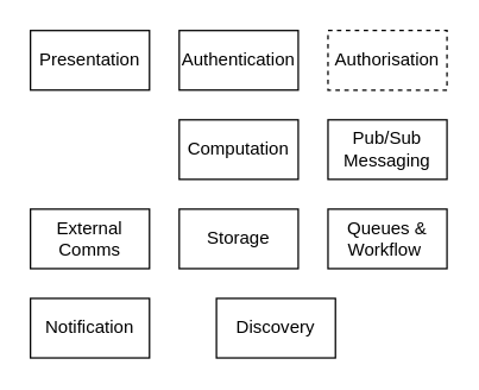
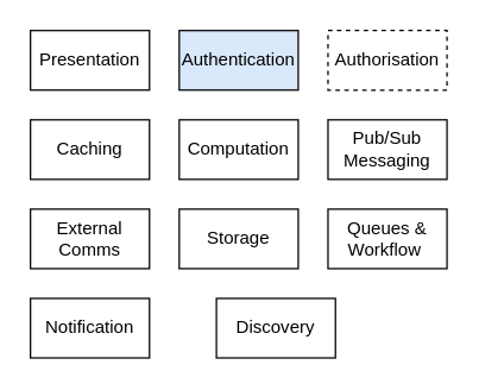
  <mxCell id="0" />
  <mxCell id="1" parent="0" />
  <mxCell id="2" value="Presentation" style="rounded=0;whiteSpace=wrap;html=1;fontSize=12;" parent="1" vertex="1"><mxGeometry x="20" y="20" width="80" height="40" as="geometry" /></mxCell>
- <mxCell id="3" value="Authentication" style="rounded=0;whiteSpace=wrap;html=1;fontSize=12;" parent="1" vertex="1"><mxGeometry x="120" y="20" width="80" height="40" as="geometry" /></mxCell>
+ <mxCell id="3" value="Authentication" style="rounded=0;whiteSpace=wrap;html=1;fontSize=12;fillColor=#dae8fc;" parent="1" vertex="1"><mxGeometry x="120" y="20" width="80" height="40" as="geometry" /></mxCell>
  <mxCell id="4" value="Storage" style="rounded=0;whiteSpace=wrap;html=1;fontSize=12;" parent="1" vertex="1"><mxGeometry x="120" y="140" width="80" height="40" as="geometry" /></mxCell>
  <mxCell id="5" value="Computation" style="rounded=0;whiteSpace=wrap;html=1;fontSize=12;" parent="1" vertex="1"><mxGeometry x="120" y="80" width="80" height="40" as="geometry" /></mxCell>
+ <mxCell id="6" value="Caching" style="rounded=0;whiteSpace=wrap;html=1;fontSize=12;" parent="1" vertex="1"><mxGeometry x="20" y="80" width="80" height="40" as="geometry" /></mxCell>
  <mxCell id="7" value="Pub/Sub&lt;br&gt;Messaging" style="rounded=0;whiteSpace=wrap;html=1;fontSize=12;" parent="1" vertex="1"><mxGeometry x="220" y="80" width="80" height="40" as="geometry" /></mxCell>
  <mxCell id="8" value="Notification" style="rounded=0;whiteSpace=wrap;html=1;fontSize=12;" parent="1" vertex="1"><mxGeometry x="20" y="200" width="80" height="40" as="geometry" /></mxCell>
  <mxCell id="9" value="External Comms" style="rounded=0;whiteSpace=wrap;html=1;fontSize=12;" parent="1" vertex="1"><mxGeometry x="20" y="140" width="80" height="40" as="geometry" /></mxCell>
  <mxCell id="10" value="Authorisation" style="rounded=0;whiteSpace=wrap;html=1;fontSize=12;dashed=1;" parent="1" vertex="1"><mxGeometry x="220" y="20" width="80" height="40" as="geometry" /></mxCell>
  <mxCell id="11" value="Queues &amp;amp; Workflow&amp;nbsp;" style="rounded=0;whiteSpace=wrap;html=1;fontSize=12;" parent="1" vertex="1"><mxGeometry x="220" y="140" width="80" height="40" as="geometry" /></mxCell>
  <mxCell id="12" value="Discovery" style="rounded=0;whiteSpace=wrap;html=1;fontSize=12;" parent="1" vertex="1"><mxGeometry x="145" y="200" width="80" height="40" as="geometry" /></mxCell>
